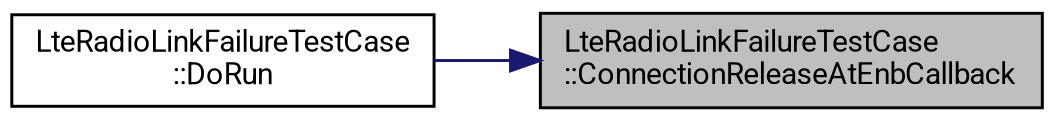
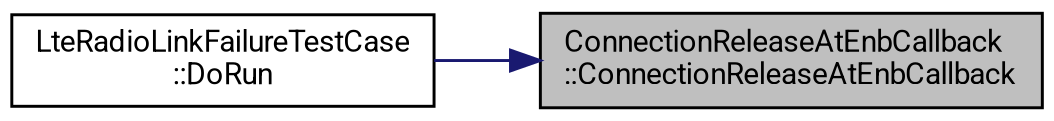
  digraph {
    rankdir=RL
    fontname=Roboto
    node [color=black fontname=Roboto fontsize=10 shape=record style=filled]
-   n1 [fillcolor=grey75 fontcolor=black height=0.2 label="LteRadioLinkFailureTestCase\l::ConnectionReleaseAtEnbCallback" width=0.4]
+   n1 [fillcolor=grey75 fontcolor=black height=0.2 label="ConnectionReleaseAtEnbCallback\l::ConnectionReleaseAtEnbCallback" width=0.4]
    n2 [fillcolor=white height=0.2 label="LteRadioLinkFailureTestCase\l::DoRun" width=0.4]
    n1 -> n2 [color=midnightblue dir=back fontname=Roboto fontsize=10 labelfontname=Helvetica labelfontsize=10 style=solid]
  }
